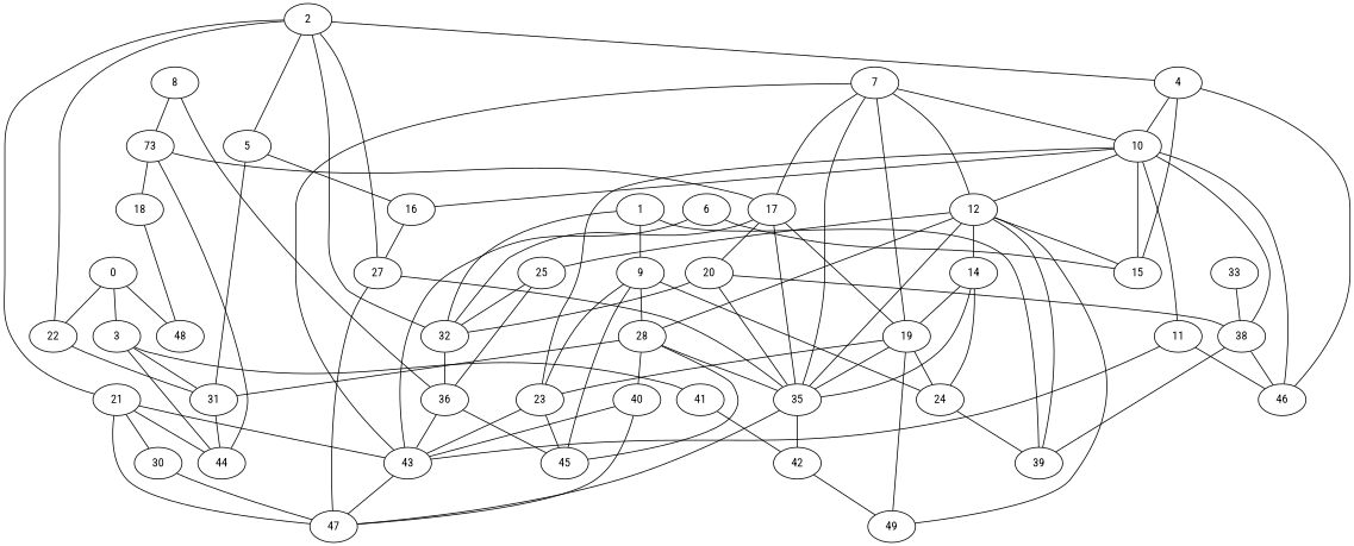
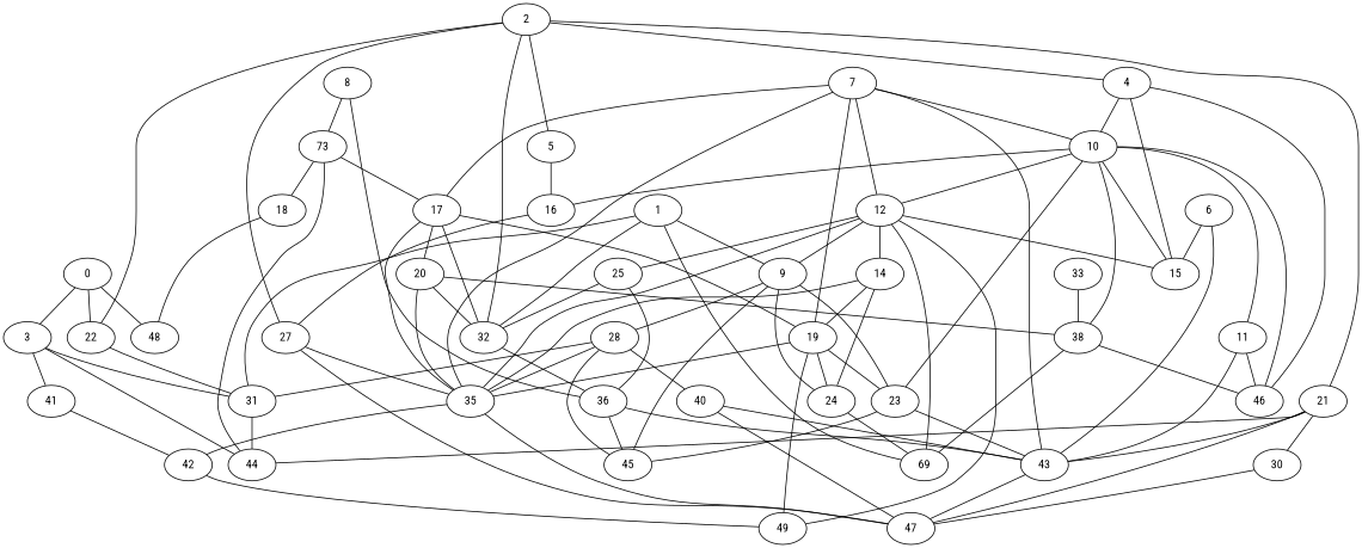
  graph {
    fontname="Roboto Condensed"
    node [fontname="Roboto Condensed"]
    edge [fontname="Roboto Condensed"]
    n1 [label=73]
    8
    36
    44
    17
    18
    43
    45
    41
    42
    32
    35
    19
    20
    48
    47
    49
    0
    3
    22
    31
    1
    9
-   39
+   39 [label=69]
    24
    23
    28
    40
    38
    46
    2
    4
    21
    5
    27
    10
    15
    30
    16
    12
    11
    14
    25
    6
    7
    33
    n1 -- 44
    n1 -- 17
    n1 -- 18
    8 -- n1
    8 -- 36
    36 -- 43
    36 -- 45
    17 -- 32
    17 -- 35
    17 -- 19
    17 -- 20
    18 -- 48
    43 -- 47
    41 -- 42
    42 -- 49
    32 -- 36
    35 -- 42
    35 -- 47
    19 -- 35
    19 -- 49
    19 -- 24
    19 -- 23
    20 -- 32
    20 -- 35
    20 -- 38
    0 -- 48
    0 -- 3
    0 -- 22
    3 -- 44
    3 -- 41
    3 -- 31
    22 -- 31
    31 -- 44
    1 -- 32
-   5 -- 31
+   1 -- 31
    1 -- 9
    1 -- 39
    9 -- 45
    9 -- 24
    9 -- 23
    9 -- 28
    24 -- 39
    23 -- 43
    23 -- 45
    28 -- 45
    28 -- 35
    28 -- 31
    28 -- 40
    40 -- 43
    40 -- 47
    38 -- 39
    38 -- 46
    2 -- 32
    2 -- 22
    2 -- 4
    2 -- 21
    2 -- 5
    2 -- 27
    4 -- 46
    4 -- 10
    4 -- 15
    21 -- 44
    21 -- 43
    21 -- 47
    21 -- 30
    5 -- 16
    27 -- 35
    27 -- 47
    10 -- 23
    10 -- 38
    10 -- 46
    10 -- 15
    10 -- 16
    10 -- 12
    10 -- 11
    30 -- 47
    16 -- 27
    12 -- 35
    12 -- 49
    12 -- 39
-   12 -- 28
+   12 -- 9
    12 -- 15
    12 -- 14
    12 -- 25
    11 -- 43
    11 -- 46
    14 -- 35
    14 -- 19
    14 -- 24
    25 -- 36
    25 -- 32
    6 -- 43
    6 -- 15
    7 -- 17
    7 -- 43
    7 -- 35
    7 -- 19
    7 -- 10
    7 -- 12
    33 -- 38
  }
